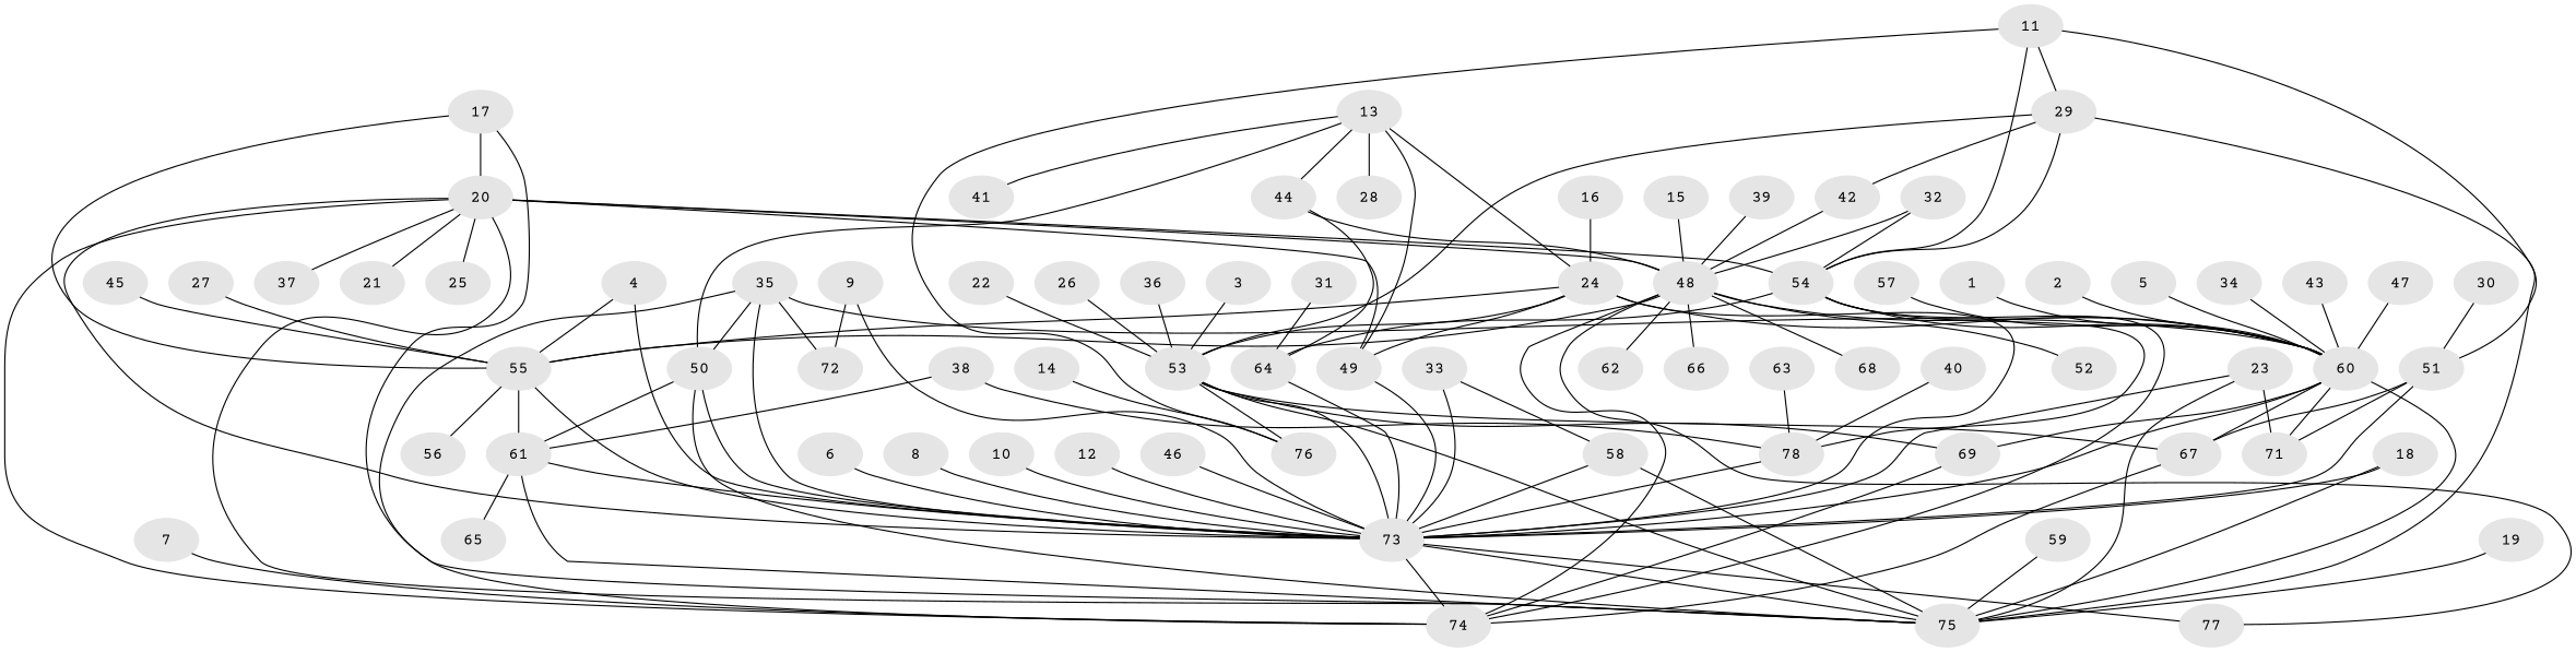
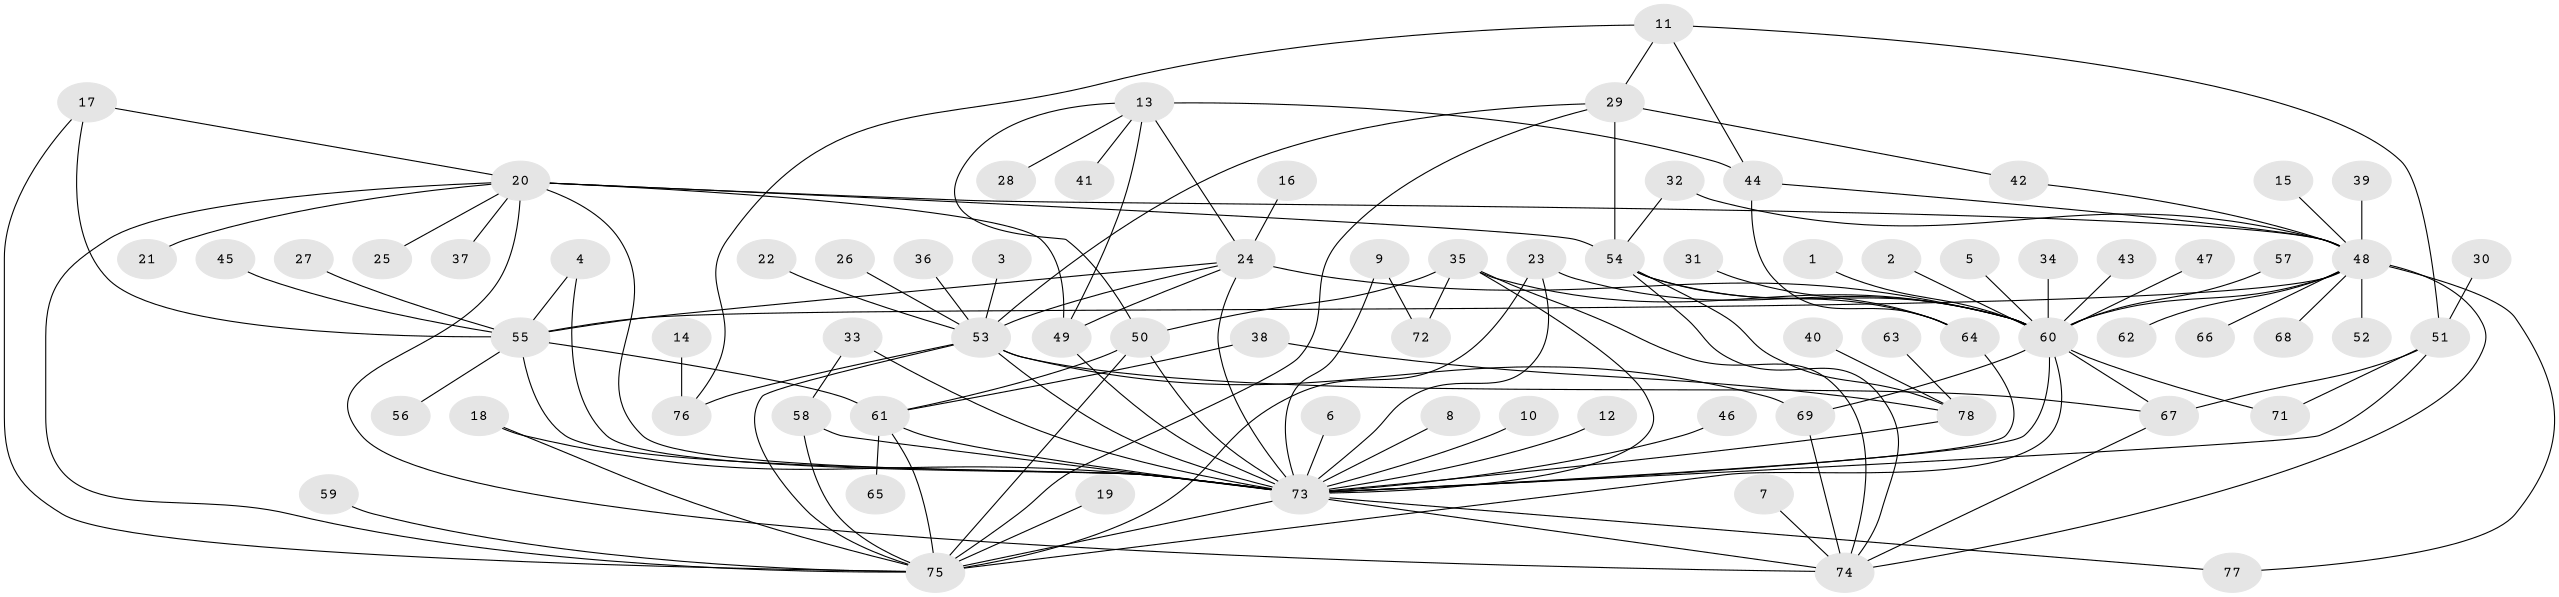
  graph {
    fontname="Courier Prime"
    node [color=gray90 fontname="Courier Prime" style=filled]
    edge [fontname="Courier Prime" weight=1.0]
    1
    60
    73
    75
    67
    71
    69
    2
    3
    53
    76
    4
    55
    61
    56
    74
    77
    5
    6
    7
    8
    9
    72
    10
    11
    29
    51
    54
    42
    64
    n31 [label=78]
    12
    13
    24
    28
    41
    44
    49
    50
    48
    14
    15
    52
    62
    66
    68
    16
    17
    20
    21
    25
    37
    18
    19
    22
    23
    26
    27
    30
    31
    32
    33
    58
    34
    35
    36
    38
    65
    39
    40
    43
    45
    46
    47
    57
    59
    63
    1 -- 60
    60 -- 73
    60 -- 75
    60 -- 67
    60 -- 71
    60 -- 69
    73 -- 75
    73 -- 74
    73 -- 77
    67 -- 74
    69 -- 74
    2 -- 60
    3 -- 53
    53 -- 73
    53 -- 75
    53 -- 67
    53 -- 69
    53 -- 76
    4 -- 73
    4 -- 55
    55 -- 73
    55 -- 61
    55 -- 56
    61 -- 73
    61 -- 75
    61 -- 65
    5 -- 60
    6 -- 73
    7 -- 74
    8 -- 73
    9 -- 73
    9 -- 72
    10 -- 73
    11 -- 76
    11 -- 29
    11 -- 51
-   11 -- 54
+   11 -- 44
    29 -- 75
    29 -- 53
    29 -- 54
    29 -- 42
    51 -- 73
    51 -- 67
    51 -- 71
    54 -- 60
    54 -- 74
    54 -- 64
    54 -- n31
    42 -- 48
    64 -- 73
    n31 -- 73
    12 -- 73
    13 -- 24 [weight=2.0]
    13 -- 28
    13 -- 41
    13 -- 44
    13 -- 49
    13 -- 50
    24 -- 60 [weight=2.0]
    24 -- 73
    24 -- 53
    24 -- 55
    24 -- 49
    44 -- 64
    44 -- 48
    49 -- 73
    50 -- 73
    50 -- 75
    50 -- 61
    48 -- 60
    48 -- 55
    48 -- 74
    48 -- 77
    48 -- 52
    48 -- 62
    48 -- 66
    48 -- 68
    14 -- 76
    15 -- 48
    16 -- 24
    17 -- 75
    17 -- 55
    17 -- 20
    20 -- 73
    20 -- 75
    20 -- 74
    20 -- 54 [weight=2.0]
    20 -- 49
    20 -- 48
    20 -- 21
    20 -- 25
    20 -- 37
    18 -- 73
    18 -- 75
    19 -- 75
    22 -- 53
-   23 -- 71
+   23 -- 60
    23 -- 73
    23 -- 75
    26 -- 53
    27 -- 55
    30 -- 51
    31 -- 64
    32 -- 54
    32 -- 48
    33 -- 73
    33 -- 58
    58 -- 73
    58 -- 75
    34 -- 60
    35 -- 60
    35 -- 73
    35 -- 74
    35 -- 72
    35 -- 50
    36 -- 53
    38 -- 61
    38 -- n31
    39 -- 48
    40 -- n31
    43 -- 60
    45 -- 55
    46 -- 73
    47 -- 60
    57 -- 60
    59 -- 75
    63 -- n31
  }
